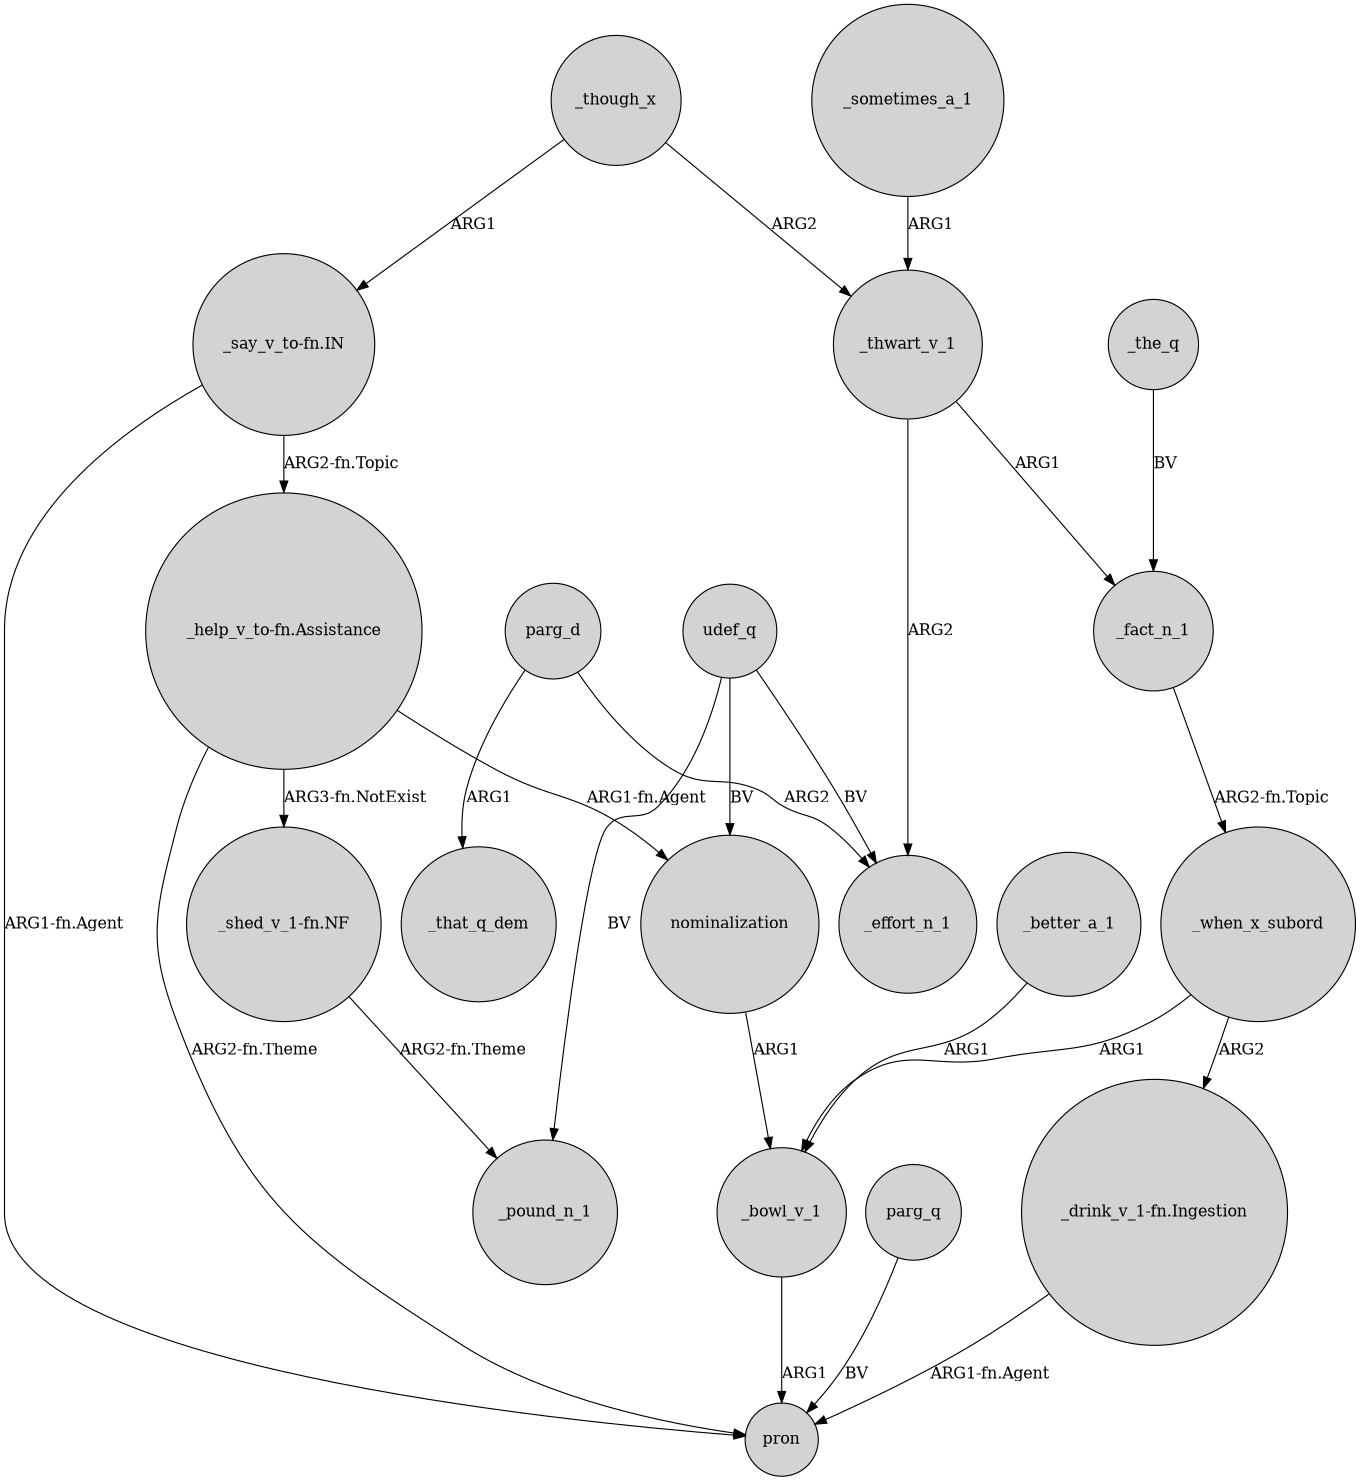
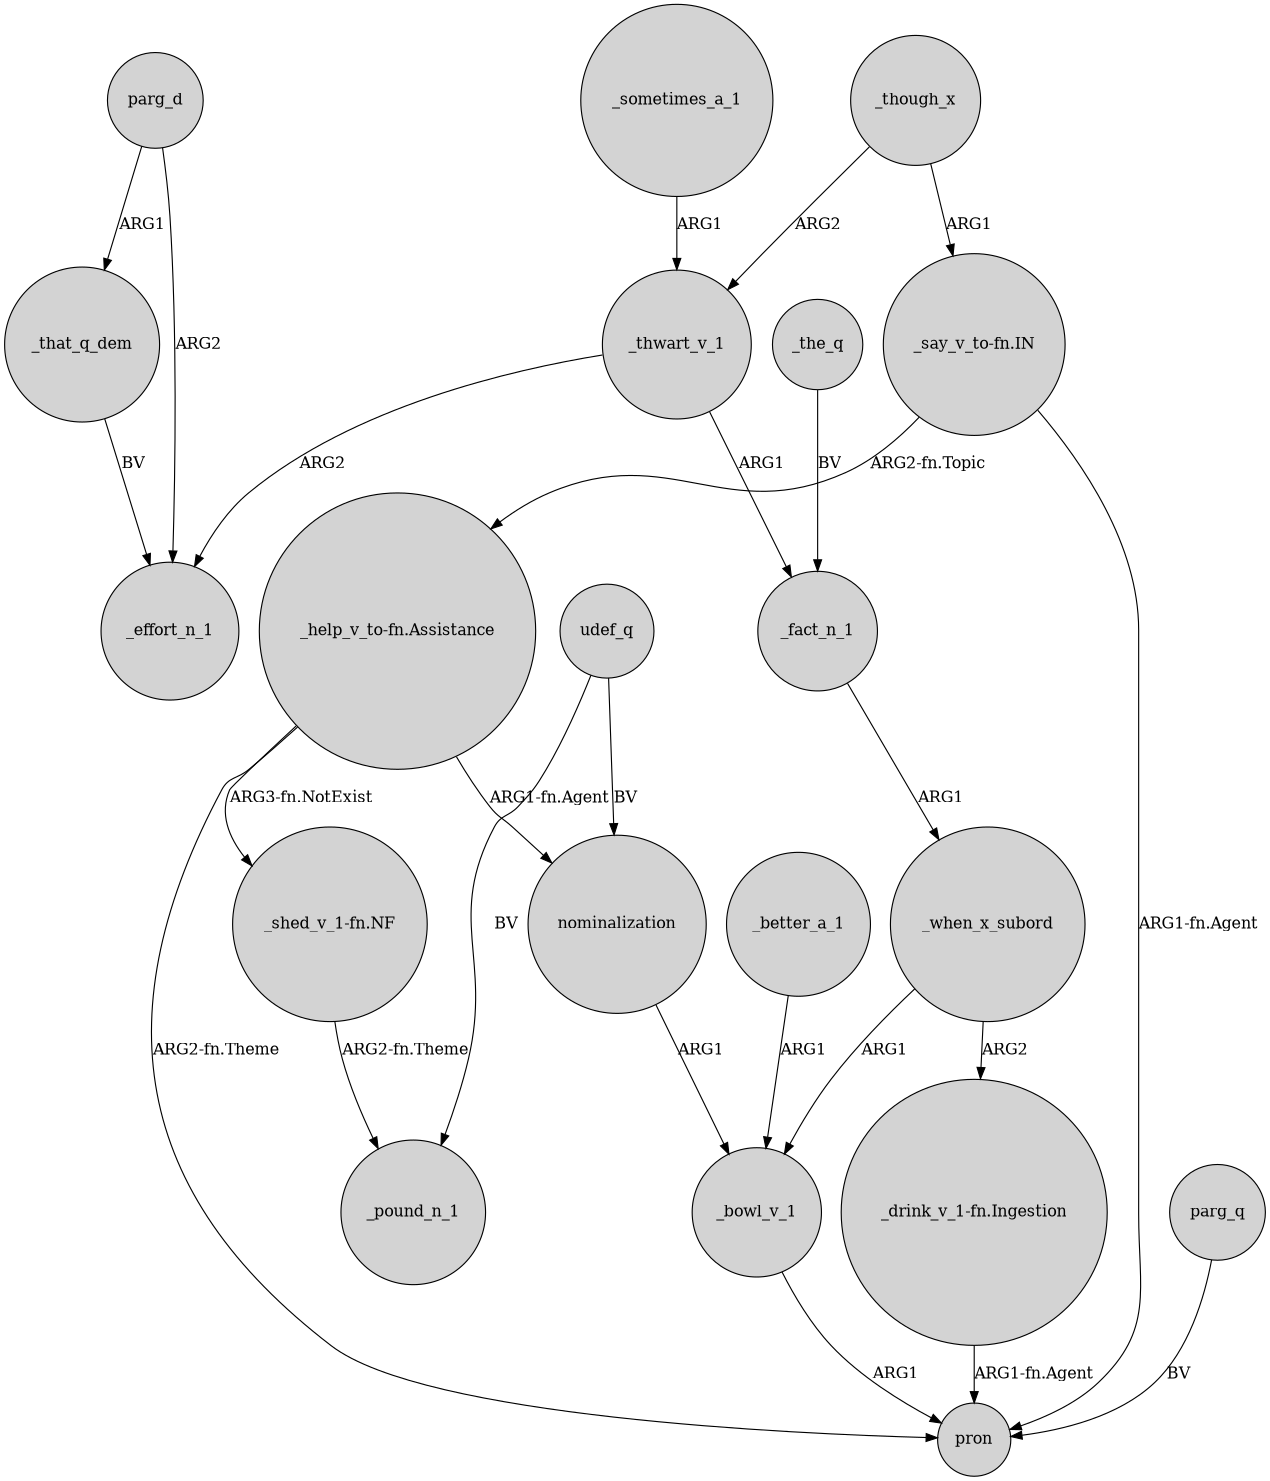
  digraph {
    node [shape=circle style=filled]
    _though_x
    _thwart_v_1
    "_say_v_to-fn.IN"
    _effort_n_1
    _fact_n_1
    "_help_v_to-fn.Assistance"
    pron
    _when_x_subord
    _that_q_dem
    nominalization
    "_shed_v_1-fn.NF"
    _bowl_v_1
    _pound_n_1
    _sometimes_a_1
    parg_d
    "_drink_v_1-fn.Ingestion"
    udef_q
    _better_a_1
    n19 [label=parg_q]
    _the_q
    _though_x -> _thwart_v_1 [label=ARG2]
    _though_x -> "_say_v_to-fn.IN" [label=ARG1]
    _thwart_v_1 -> _effort_n_1 [label=ARG2]
    _thwart_v_1 -> _fact_n_1 [label=ARG1]
    "_say_v_to-fn.IN" -> "_help_v_to-fn.Assistance" [label="ARG2-fn.Topic"]
    "_say_v_to-fn.IN" -> pron [label="ARG1-fn.Agent"]
-   _fact_n_1 -> _when_x_subord [label="ARG2-fn.Topic"]
+   _fact_n_1 -> _when_x_subord [label=ARG1]
    "_help_v_to-fn.Assistance" -> pron [label="ARG2-fn.Theme"]
    "_help_v_to-fn.Assistance" -> nominalization [label="ARG1-fn.Agent"]
    "_help_v_to-fn.Assistance" -> "_shed_v_1-fn.NF" [label="ARG3-fn.NotExist"]
    _when_x_subord -> _bowl_v_1 [label=ARG1]
    _when_x_subord -> "_drink_v_1-fn.Ingestion" [label=ARG2]
-   udef_q -> _effort_n_1 [label=BV]
+   _that_q_dem -> _effort_n_1 [label=BV]
    nominalization -> _bowl_v_1 [label=ARG1]
    "_shed_v_1-fn.NF" -> _pound_n_1 [label="ARG2-fn.Theme"]
    _bowl_v_1 -> pron [label=ARG1]
    _sometimes_a_1 -> _thwart_v_1 [label=ARG1]
    parg_d -> _effort_n_1 [label=ARG2]
    parg_d -> _that_q_dem [label=ARG1]
    "_drink_v_1-fn.Ingestion" -> pron [label="ARG1-fn.Agent"]
    udef_q -> nominalization [label=BV]
    udef_q -> _pound_n_1 [label=BV]
    _better_a_1 -> _bowl_v_1 [label=ARG1]
    n19 -> pron [label=BV]
    _the_q -> _fact_n_1 [label=BV]
  }
